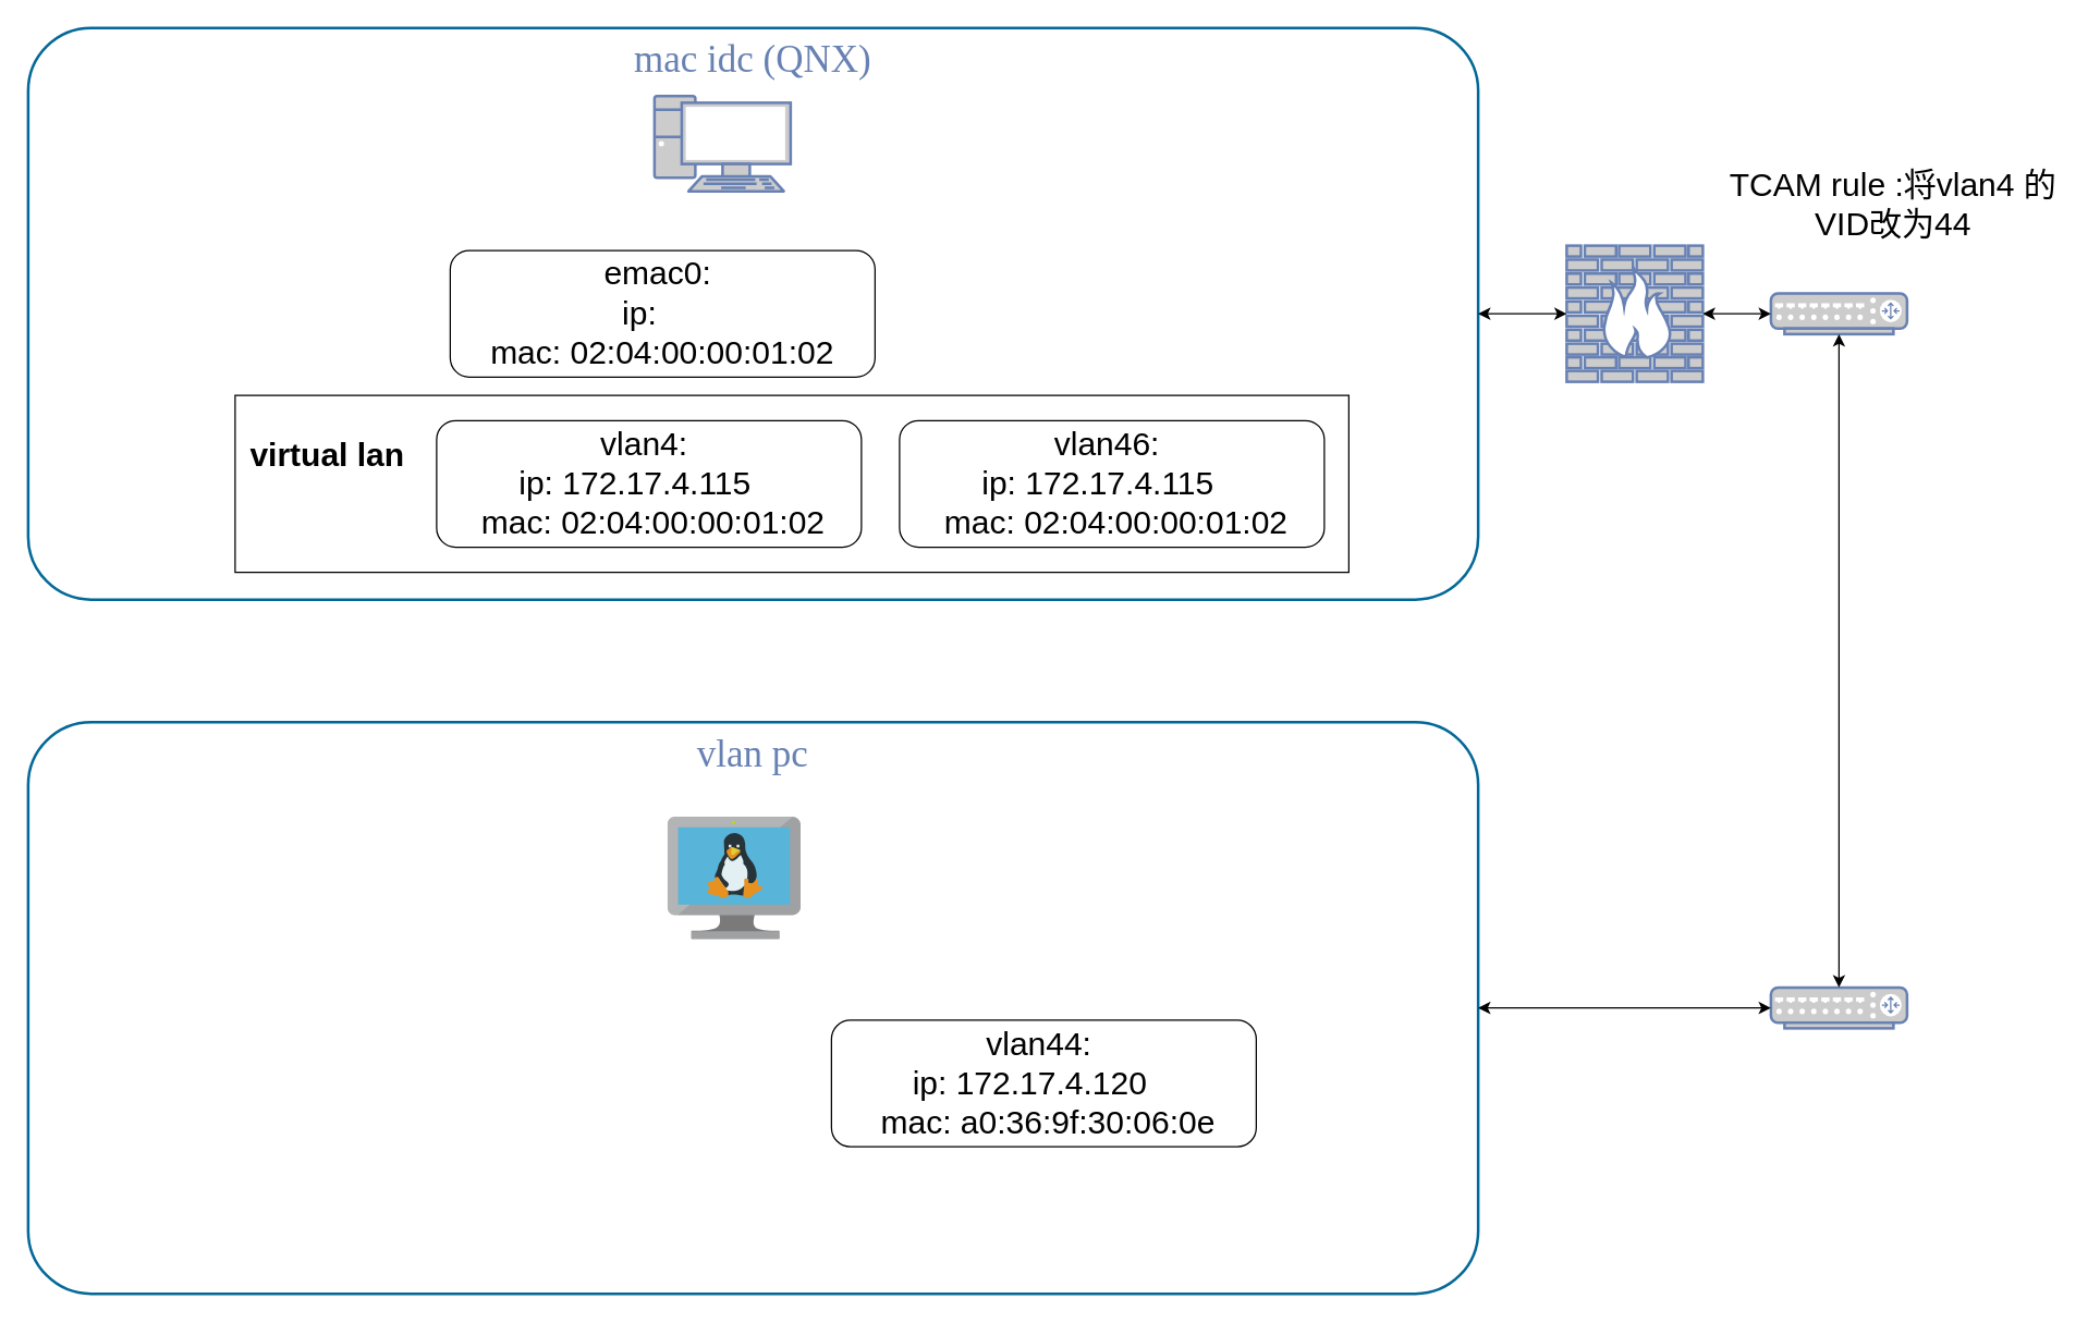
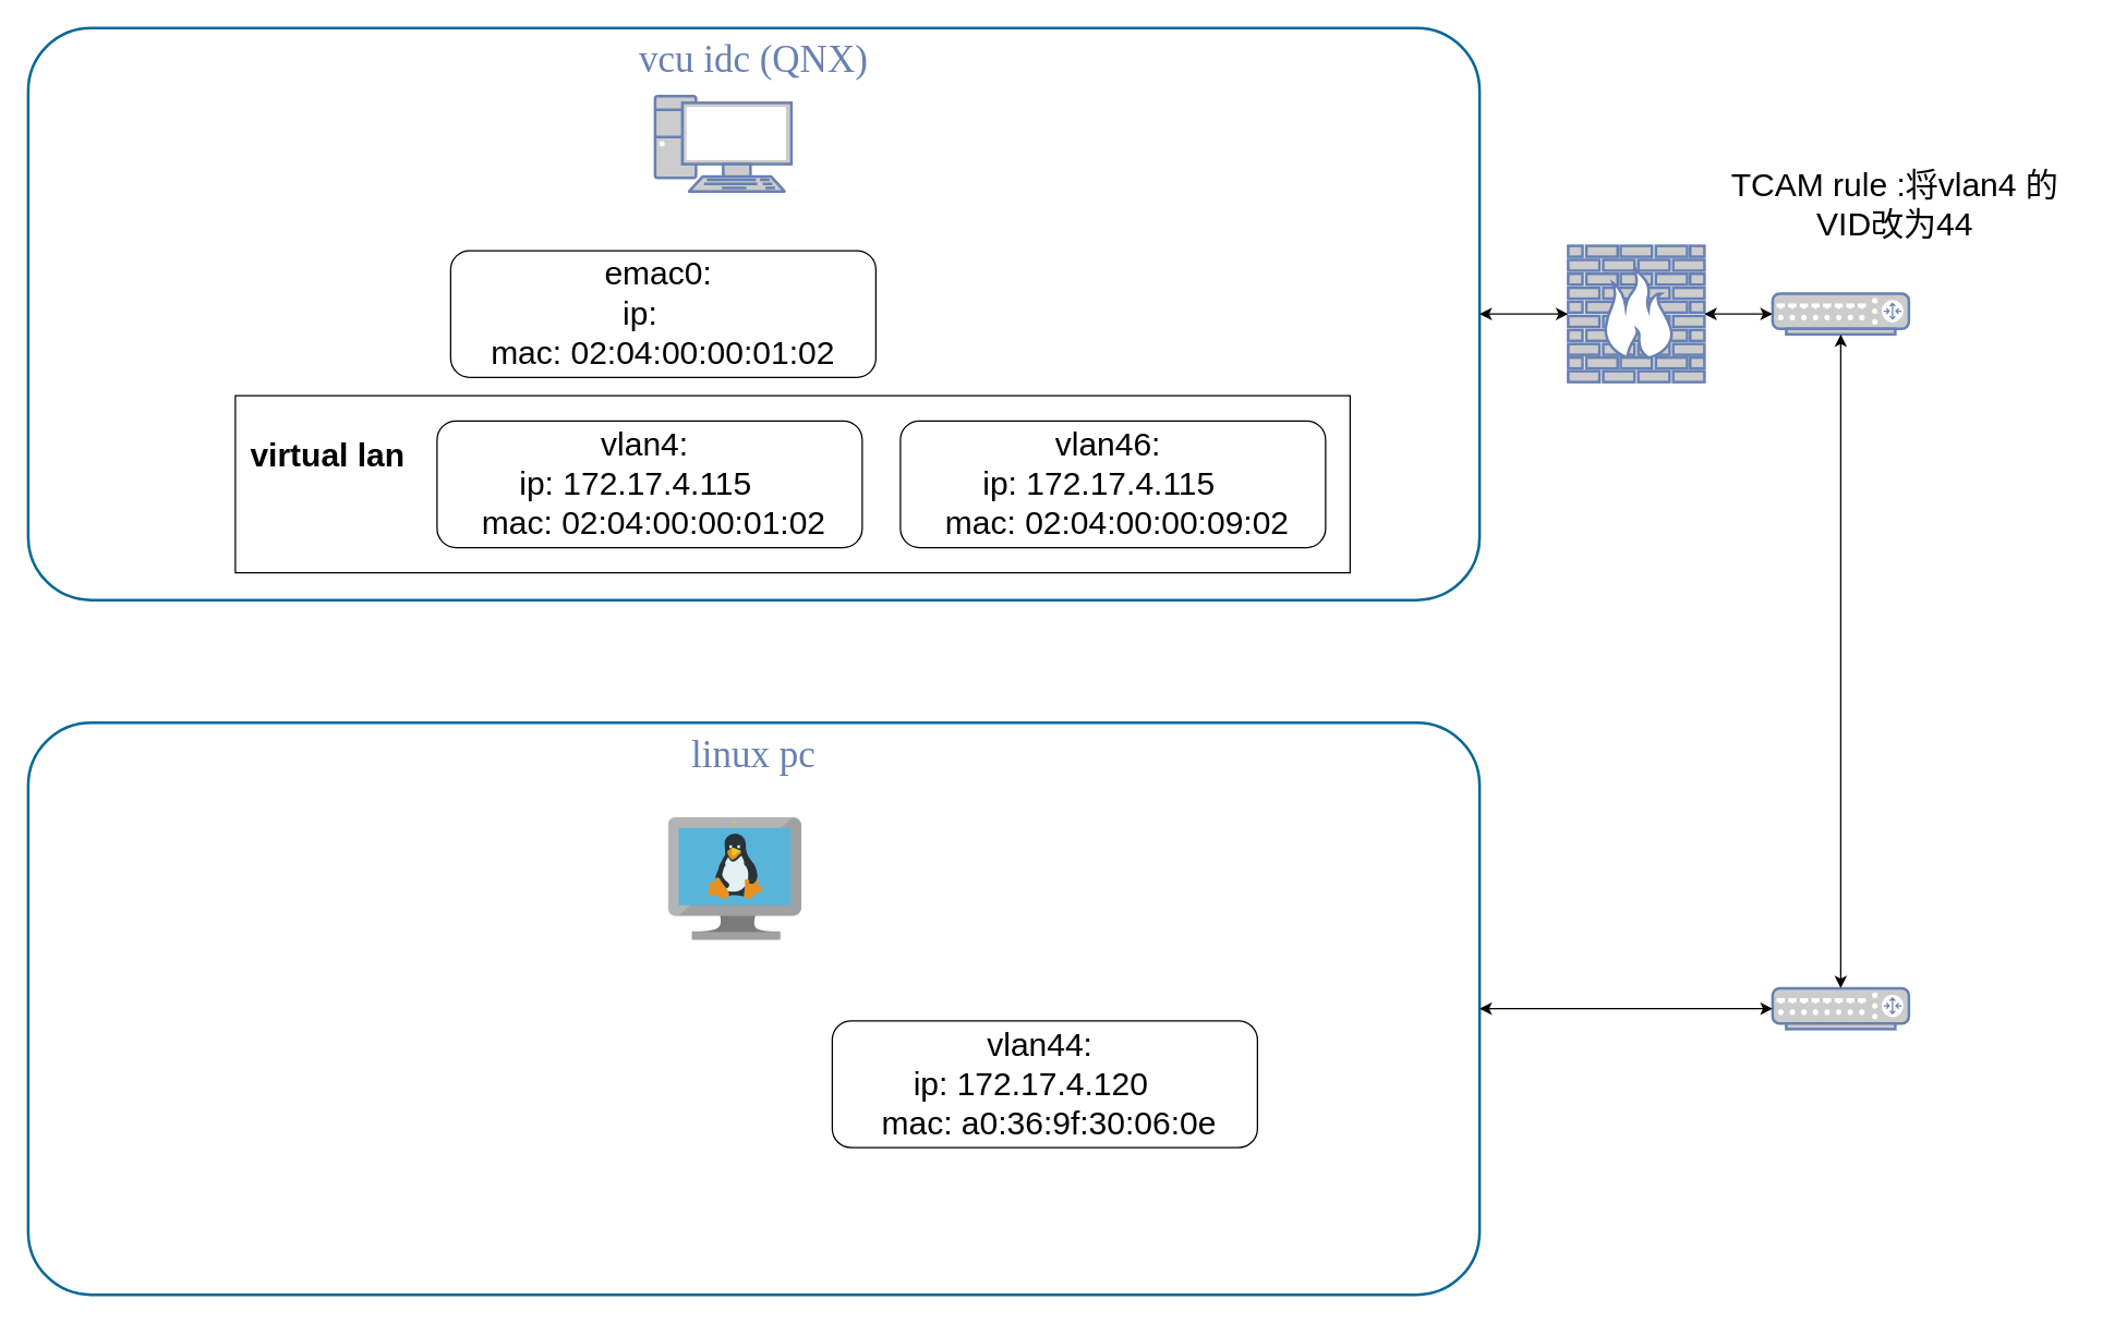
  <mxCell id="0" />
  <mxCell id="1" parent="0" />
  <mxCell id="2" value="" style="rounded=0;whiteSpace=wrap;html=1;fillColor=none;" vertex="1" parent="1"><mxGeometry x="172" y="290" width="818" height="130" as="geometry" /></mxCell>
- <mxCell id="3" value="mac idc (QNX)" style="rounded=1;whiteSpace=wrap;html=1;shadow=0;comic=0;strokeColor=#036897;strokeWidth=2;fillColor=none;fontFamily=Verdana;fontSize=28;fontColor=#6881B3;align=center;arcSize=11;verticalAlign=top;" parent="1" vertex="1"><mxGeometry x="20" y="20" width="1065" height="420" as="geometry" /></mxCell>
+ <mxCell id="3" value="vcu idc (QNX)" style="rounded=1;whiteSpace=wrap;html=1;shadow=0;comic=0;strokeColor=#036897;strokeWidth=2;fillColor=none;fontFamily=Verdana;fontSize=28;fontColor=#6881B3;align=center;arcSize=11;verticalAlign=top;" parent="1" vertex="1"><mxGeometry x="20" y="20" width="1065" height="420" as="geometry" /></mxCell>
  <mxCell id="4" value="" style="fontColor=#0066CC;verticalAlign=top;verticalLabelPosition=bottom;labelPosition=center;align=center;html=1;fillColor=#CCCCCC;strokeColor=#6881B3;gradientColor=none;gradientDirection=north;strokeWidth=2;shape=mxgraph.networks.router;rounded=0;shadow=0;comic=0;" parent="1" vertex="1"><mxGeometry x="1300" y="725" width="100" height="30" as="geometry" /></mxCell>
  <mxCell id="5" value="" style="fontColor=#0066CC;verticalAlign=top;verticalLabelPosition=bottom;labelPosition=center;align=center;html=1;fillColor=#CCCCCC;strokeColor=#6881B3;gradientColor=none;gradientDirection=north;strokeWidth=2;shape=mxgraph.networks.pc;rounded=0;shadow=0;comic=0;" parent="1" vertex="1"><mxGeometry x="480" y="70" width="100" height="70" as="geometry" /></mxCell>
  <mxCell id="6" value="" style="fontColor=#0066CC;verticalAlign=top;verticalLabelPosition=bottom;labelPosition=center;align=center;html=1;fillColor=#CCCCCC;strokeColor=#6881B3;gradientColor=none;gradientDirection=north;strokeWidth=2;shape=mxgraph.networks.router;rounded=0;shadow=0;comic=0;" parent="1" vertex="1"><mxGeometry x="1300" y="215" width="100" height="30" as="geometry" /></mxCell>
- <mxCell id="7" value="vlan pc" style="rounded=1;whiteSpace=wrap;html=1;shadow=0;comic=0;strokeColor=#036897;strokeWidth=2;fillColor=none;fontFamily=Verdana;fontSize=28;fontColor=#6881B3;align=center;arcSize=11;verticalAlign=top;" vertex="1" parent="1"><mxGeometry x="20" y="530" width="1065" height="420" as="geometry" /></mxCell>
+ <mxCell id="7" value="linux pc" style="rounded=1;whiteSpace=wrap;html=1;shadow=0;comic=0;strokeColor=#036897;strokeWidth=2;fillColor=none;fontFamily=Verdana;fontSize=28;fontColor=#6881B3;align=center;arcSize=11;verticalAlign=top;" vertex="1" parent="1"><mxGeometry x="20" y="530" width="1065" height="420" as="geometry" /></mxCell>
  <mxCell id="8" value="" style="fontColor=#0066CC;verticalAlign=top;verticalLabelPosition=bottom;labelPosition=center;align=center;html=1;fillColor=#CCCCCC;strokeColor=#6881B3;gradientColor=none;gradientDirection=north;strokeWidth=2;shape=mxgraph.networks.firewall;rounded=0;shadow=0;comic=0;" parent="1" vertex="1"><mxGeometry x="1150" y="180" width="100" height="100" as="geometry" /></mxCell>
  <mxCell id="9" value="" style="image;sketch=0;aspect=fixed;html=1;points=[];align=center;fontSize=12;image=img/lib/mscae/VM_Linux.svg;" vertex="1" parent="1"><mxGeometry x="490" y="600" width="97.83" height="90" as="geometry" /></mxCell>
  <mxCell id="10" value="&lt;font style=&quot;font-size: 24px;&quot;&gt;vlan44:&amp;nbsp;&lt;br style=&quot;border-color: var(--border-color);&quot;&gt;ip: 172.17.4.120&amp;nbsp; &amp;nbsp; &amp;nbsp;mac:&amp;nbsp;a0:36:9f:30:06:0e&lt;/font&gt;" style="rounded=1;whiteSpace=wrap;html=1;" vertex="1" parent="1"><mxGeometry x="610" y="749" width="312" height="93" as="geometry" /></mxCell>
  <mxCell id="11" value="&lt;font style=&quot;font-size: 24px;&quot;&gt;vlan4:&amp;nbsp;&lt;br style=&quot;border-color: var(--border-color);&quot;&gt;ip: 172.17.4.115&amp;nbsp; &amp;nbsp; &amp;nbsp;mac:&amp;nbsp;02:04:00:00:01:02&lt;/font&gt;" style="rounded=1;whiteSpace=wrap;html=1;" vertex="1" parent="1"><mxGeometry x="320" y="308.5" width="312" height="93" as="geometry" /></mxCell>
- <mxCell id="12" value="&lt;font style=&quot;font-size: 24px;&quot;&gt;vlan46:&amp;nbsp;&lt;br style=&quot;border-color: var(--border-color);&quot;&gt;ip: 172.17.4.115&amp;nbsp; &amp;nbsp; &amp;nbsp;mac:&amp;nbsp;02:04:00:00:01:02&lt;/font&gt;" style="rounded=1;whiteSpace=wrap;html=1;" vertex="1" parent="1"><mxGeometry x="660" y="308.5" width="312" height="93" as="geometry" /></mxCell>
+ <mxCell id="12" value="&lt;font style=&quot;font-size: 24px;&quot;&gt;vlan46:&amp;nbsp;&lt;br style=&quot;border-color: var(--border-color);&quot;&gt;ip: 172.17.4.115&amp;nbsp; &amp;nbsp; &amp;nbsp;mac:&amp;nbsp;02:04:00:00:09:02&lt;/font&gt;" style="rounded=1;whiteSpace=wrap;html=1;" vertex="1" parent="1"><mxGeometry x="660" y="308.5" width="312" height="93" as="geometry" /></mxCell>
  <mxCell id="13" value="&lt;font style=&quot;font-size: 24px;&quot;&gt;emac0:&amp;nbsp;&lt;br style=&quot;border-color: var(--border-color);&quot;&gt;ip:&amp;nbsp; &amp;nbsp; &amp;nbsp; mac:&amp;nbsp;02:04:00:00:01:02&lt;/font&gt;" style="rounded=1;whiteSpace=wrap;html=1;" vertex="1" parent="1"><mxGeometry x="330" y="183.5" width="312" height="93" as="geometry" /></mxCell>
  <mxCell id="14" value="&lt;font style=&quot;font-size: 24px;&quot;&gt;&lt;b&gt;virtual lan&lt;/b&gt;&lt;/font&gt;" style="text;html=1;strokeColor=none;fillColor=none;align=center;verticalAlign=middle;whiteSpace=wrap;rounded=0;" vertex="1" parent="1"><mxGeometry x="180" y="318.5" width="120" height="30" as="geometry" /></mxCell>
  <mxCell id="15" value="" style="endArrow=classic;startArrow=classic;html=1;rounded=0;exitX=0.5;exitY=0;exitDx=0;exitDy=0;exitPerimeter=0;entryX=0.5;entryY=1;entryDx=0;entryDy=0;entryPerimeter=0;" edge="1" parent="1" source="4" target="6"><mxGeometry width="50" height="50" relative="1" as="geometry"><mxPoint x="610" y="420" as="sourcePoint" /><mxPoint x="660" y="370" as="targetPoint" /></mxGeometry></mxCell>
  <mxCell id="16" value="" style="endArrow=classic;startArrow=classic;html=1;rounded=0;entryX=0;entryY=0.5;entryDx=0;entryDy=0;entryPerimeter=0;exitX=1;exitY=0.5;exitDx=0;exitDy=0;" edge="1" parent="1" source="7" target="4"><mxGeometry width="50" height="50" relative="1" as="geometry"><mxPoint x="1170" y="790" as="sourcePoint" /><mxPoint x="1220" y="740" as="targetPoint" /></mxGeometry></mxCell>
  <mxCell id="17" value="" style="endArrow=classic;startArrow=classic;html=1;rounded=0;entryX=0;entryY=0.5;entryDx=0;entryDy=0;entryPerimeter=0;exitX=1;exitY=0.5;exitDx=0;exitDy=0;exitPerimeter=0;" edge="1" parent="1" source="8" target="6"><mxGeometry width="50" height="50" relative="1" as="geometry"><mxPoint x="1220" y="415" as="sourcePoint" /><mxPoint x="1270" y="365" as="targetPoint" /></mxGeometry></mxCell>
  <mxCell id="18" value="" style="endArrow=classic;startArrow=classic;html=1;rounded=0;exitX=1;exitY=0.5;exitDx=0;exitDy=0;entryX=0;entryY=0.5;entryDx=0;entryDy=0;entryPerimeter=0;" edge="1" parent="1" source="3" target="8"><mxGeometry width="50" height="50" relative="1" as="geometry"><mxPoint x="1130" y="430" as="sourcePoint" /><mxPoint x="1180" y="380" as="targetPoint" /></mxGeometry></mxCell>
  <mxCell id="19" value="&lt;font style=&quot;font-size: 24px;&quot;&gt;TCAM rule :将vlan4 的VID改为44&lt;/font&gt;" style="text;html=1;strokeColor=none;fillColor=none;align=center;verticalAlign=middle;whiteSpace=wrap;rounded=0;" vertex="1" parent="1"><mxGeometry x="1260" y="100" width="260" height="100" as="geometry" /></mxCell>
